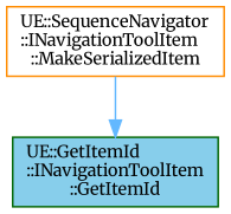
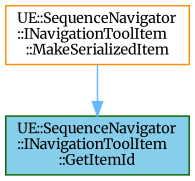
  digraph {
    rankdir=TB
    fontname=Merriweather
    node [fontname=Merriweather fontsize=10 shape=box style=filled]
    n1 [color=darkorange fillcolor=white fontcolor=black height=0.2 label="UE::SequenceNavigator\l::INavigationToolItem\l::MakeSerializedItem" width=0.4]
-   n2 [color=darkgreen fillcolor=skyblue height=0.2 label="UE::GetItemId\l::INavigationToolItem\l::GetItemId" width=0.4]
+   n2 [color=darkgreen fillcolor=skyblue height=0.2 label="UE::SequenceNavigator\l::INavigationToolItem\l::GetItemId" width=0.4]
    n1 -> n2 [color=steelblue1 fontname=Merriweather fontsize=10 labelfontname=Helvetica labelfontsize=10 style=solid]
  }
